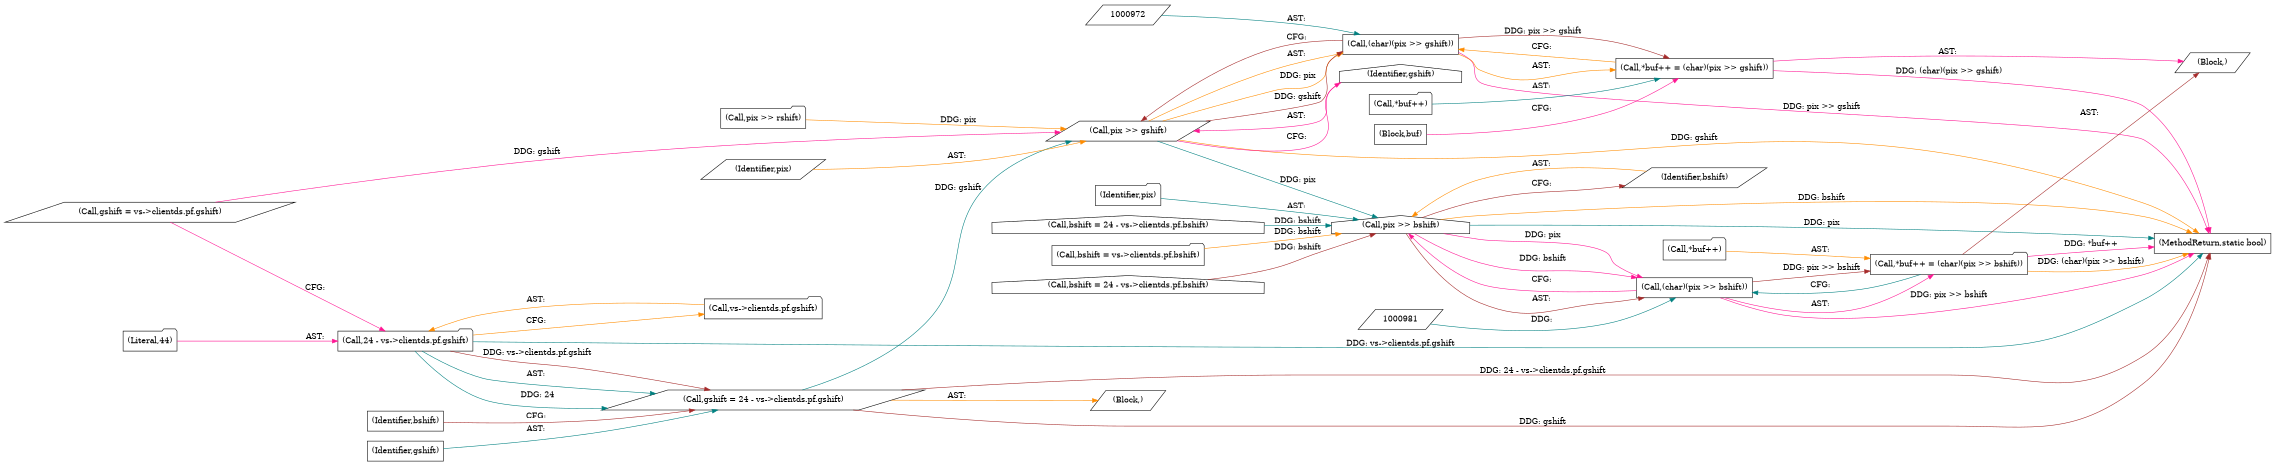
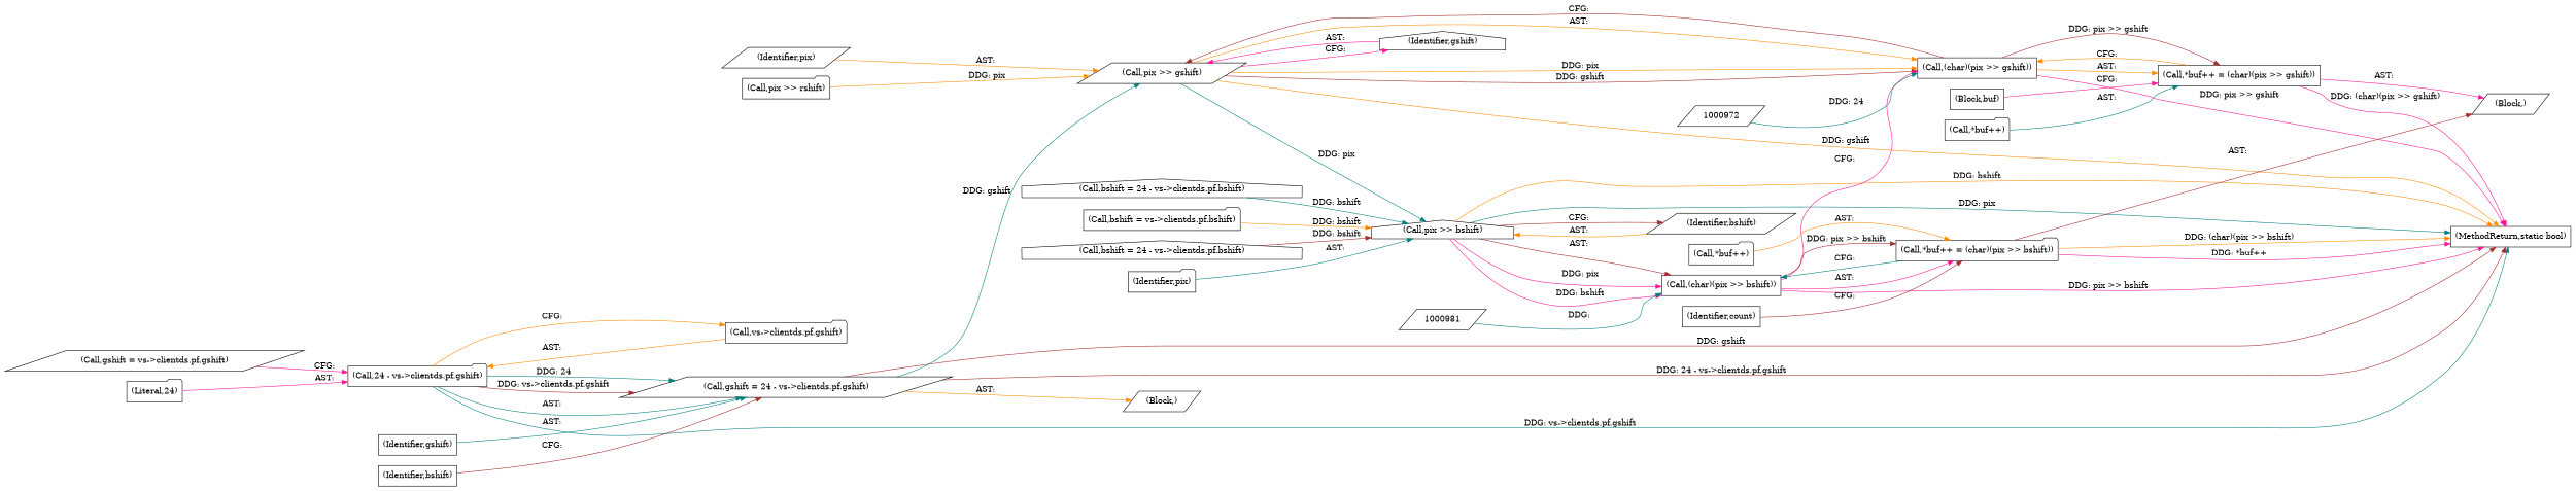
  digraph {
    rankdir=LR
    node [shape=folder]
    edge [color=darkorange]
    n1 [label="(Call,24 - vs->clientds.pf.gshift)"]
    n2 [label="(Call,gshift = 24 - vs->clientds.pf.gshift)" shape=parallelogram]
    n3 [label="(MethodReturn,static bool)" shape=box]
    n4 [label="(Call,vs->clientds.pf.gshift)"]
    n5 [label="(Call,pix >> gshift)" shape=parallelogram]
    n6 [label="(Block,)" shape=parallelogram]
    n7 [label="(Call,(char)(pix >> gshift))" shape=box]
    n8 [label="(Call,pix >> bshift)" shape=house]
    n9 [label="(Identifier,gshift)" shape=house]
    n10 [label="(Call,*buf++ = (char)(pix >> gshift))" shape=box]
    n11 [label="(Call,(char)(pix >> bshift))" shape=box]
    n12 [label="(Identifier,bshift)" shape=parallelogram]
    n13 [label="(Block,)" shape=parallelogram]
    n14 [label="(Call,*buf++ = (char)(pix >> bshift))"]
    n15 [label="(Identifier,pix)"]
    n16 [label="(Identifier,gshift)" shape=box]
    n17 [label="(Call,bshift = 24 - vs->clientds.pf.bshift)" shape=house]
    n18 [label="(Call,*buf++)"]
    n19 [label="(Call,bshift = vs->clientds.pf.bshift)"]
    n20 [label="(Identifier,pix)" shape=parallelogram]
+   n21 [label="(Identifier,count)" shape=box]
    n22 [label="(Block,buf)" shape=box]
    n23 [label="(Call,pix >> rshift)"]
    n24 [label="(Call,gshift = vs->clientds.pf.gshift)" shape=parallelogram]
-   n25 [label="(Literal,44)"]
+   n25 [label="(Literal,24)"]
    n26 [label="(Identifier,bshift)" shape=box]
    n27 [label="(Call,bshift = 24 - vs->clientds.pf.bshift)" shape=house]
    n28 [label="(Call,*buf++)"]
    1000972 [shape=parallelogram]
    1000981 [shape=parallelogram]
    n1 -> n2 [color=teal label="AST: "]
    n1 -> n2 [color=teal label="DDG: 24"]
    n1 -> n2 [color=brown label="DDG: vs->clientds.pf.gshift"]
    n1 -> n3 [color=teal label="DDG: vs->clientds.pf.gshift"]
    n1 -> n4 [label="CFG: "]
    n2 -> n3 [color=brown label="DDG: gshift"]
    n2 -> n3 [color=brown label="DDG: 24 - vs->clientds.pf.gshift"]
    n2 -> n5 [color=teal label="DDG: gshift"]
    n2 -> n6 [label="AST: "]
    n4 -> n1 [label="AST: "]
    n5 -> n3 [label="DDG: gshift"]
    n5 -> n7 [label="AST: "]
    n5 -> n7 [label="DDG: pix"]
    n5 -> n7 [color=brown label="DDG: gshift"]
    n5 -> n8 [color=teal label="DDG: pix"]
    n5 -> n9 [color=deeppink label="CFG: "]
    n7 -> n3 [color=deeppink label="DDG: pix >> gshift"]
    n7 -> n5 [color=brown label="CFG: "]
    n7 -> n10 [label="AST: "]
    n7 -> n10 [color=brown label="DDG: pix >> gshift"]
    n8 -> n3 [label="DDG: bshift"]
    n8 -> n3 [color=teal label="DDG: pix"]
    n8 -> n11 [color=brown label="AST: "]
    n8 -> n11 [color=deeppink label="DDG: pix"]
    n8 -> n11 [color=deeppink label="DDG: bshift"]
    n8 -> n12 [color=brown label="CFG: "]
    n9 -> n5 [color=deeppink label="AST: "]
    n10 -> n3 [color=deeppink label="DDG: (char)(pix >> gshift)"]
    n10 -> n7 [label="CFG: "]
    n10 -> n13 [color=deeppink label="AST: "]
    n11 -> n3 [color=deeppink label="DDG: pix >> bshift"]
-   n11 -> n8 [color=deeppink label="CFG: "]
+   n11 -> n7 [color=deeppink label="CFG: "]
    n11 -> n14 [color=deeppink label="AST: "]
    n11 -> n14 [color=brown label="DDG: pix >> bshift"]
    n12 -> n8 [label="AST: "]
    n14 -> n3 [color=deeppink label="DDG: *buf++"]
    n14 -> n3 [label="DDG: (char)(pix >> bshift)"]
    n14 -> n11 [color=teal label="CFG: "]
    n14 -> n13 [color=brown label="AST: "]
    n15 -> n8 [color=teal label="AST: "]
    n16 -> n2 [color=teal label="AST: "]
    n17 -> n8 [color=teal label="DDG: bshift"]
    n18 -> n10 [color=teal label="AST: "]
    n19 -> n8 [label="DDG: bshift"]
    n20 -> n5 [label="AST: "]
+   n21 -> n14 [color=brown label="CFG: "]
    n22 -> n10 [color=deeppink label="CFG: "]
    n23 -> n5 [label="DDG: pix"]
    n24 -> n1 [color=deeppink label="CFG: "]
-   n24 -> n5 [color=deeppink label="DDG: gshift"]
    n25 -> n1 [color=deeppink label="AST: "]
    n26 -> n2 [color=brown label="CFG: "]
    n27 -> n8 [color=brown label="DDG: bshift"]
    n28 -> n14 [label="AST: "]
-   1000972 -> n7 [color=teal label="AST: "]
+   1000972 -> n7 [color=teal label="DDG: 24"]
    1000981 -> n11 [color=teal label="DDG: "]
  }
